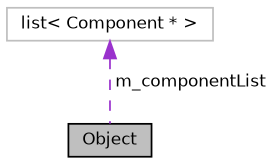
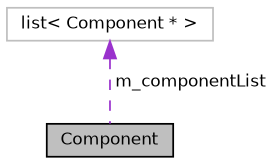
  digraph {
    node [fontname=Helvetica fontsize=10 shape=record style=filled]
-   n1 [color=black fillcolor=grey75 fontcolor=black height=0.2 label=Object width=0.4]
+   n1 [color=black fillcolor=grey75 fontcolor=black height=0.2 label=Component width=0.4]
    n2 [color=grey75 fillcolor=white height=0.2 label="list\< Component * \>" width=0.4]
    n2 -> n1 [color=darkorchid3 dir=back fontname=Helvetica fontsize=10 label=" m_componentList" labelfontname=Helvetica labelfontsize=10 style=dashed]
  }
